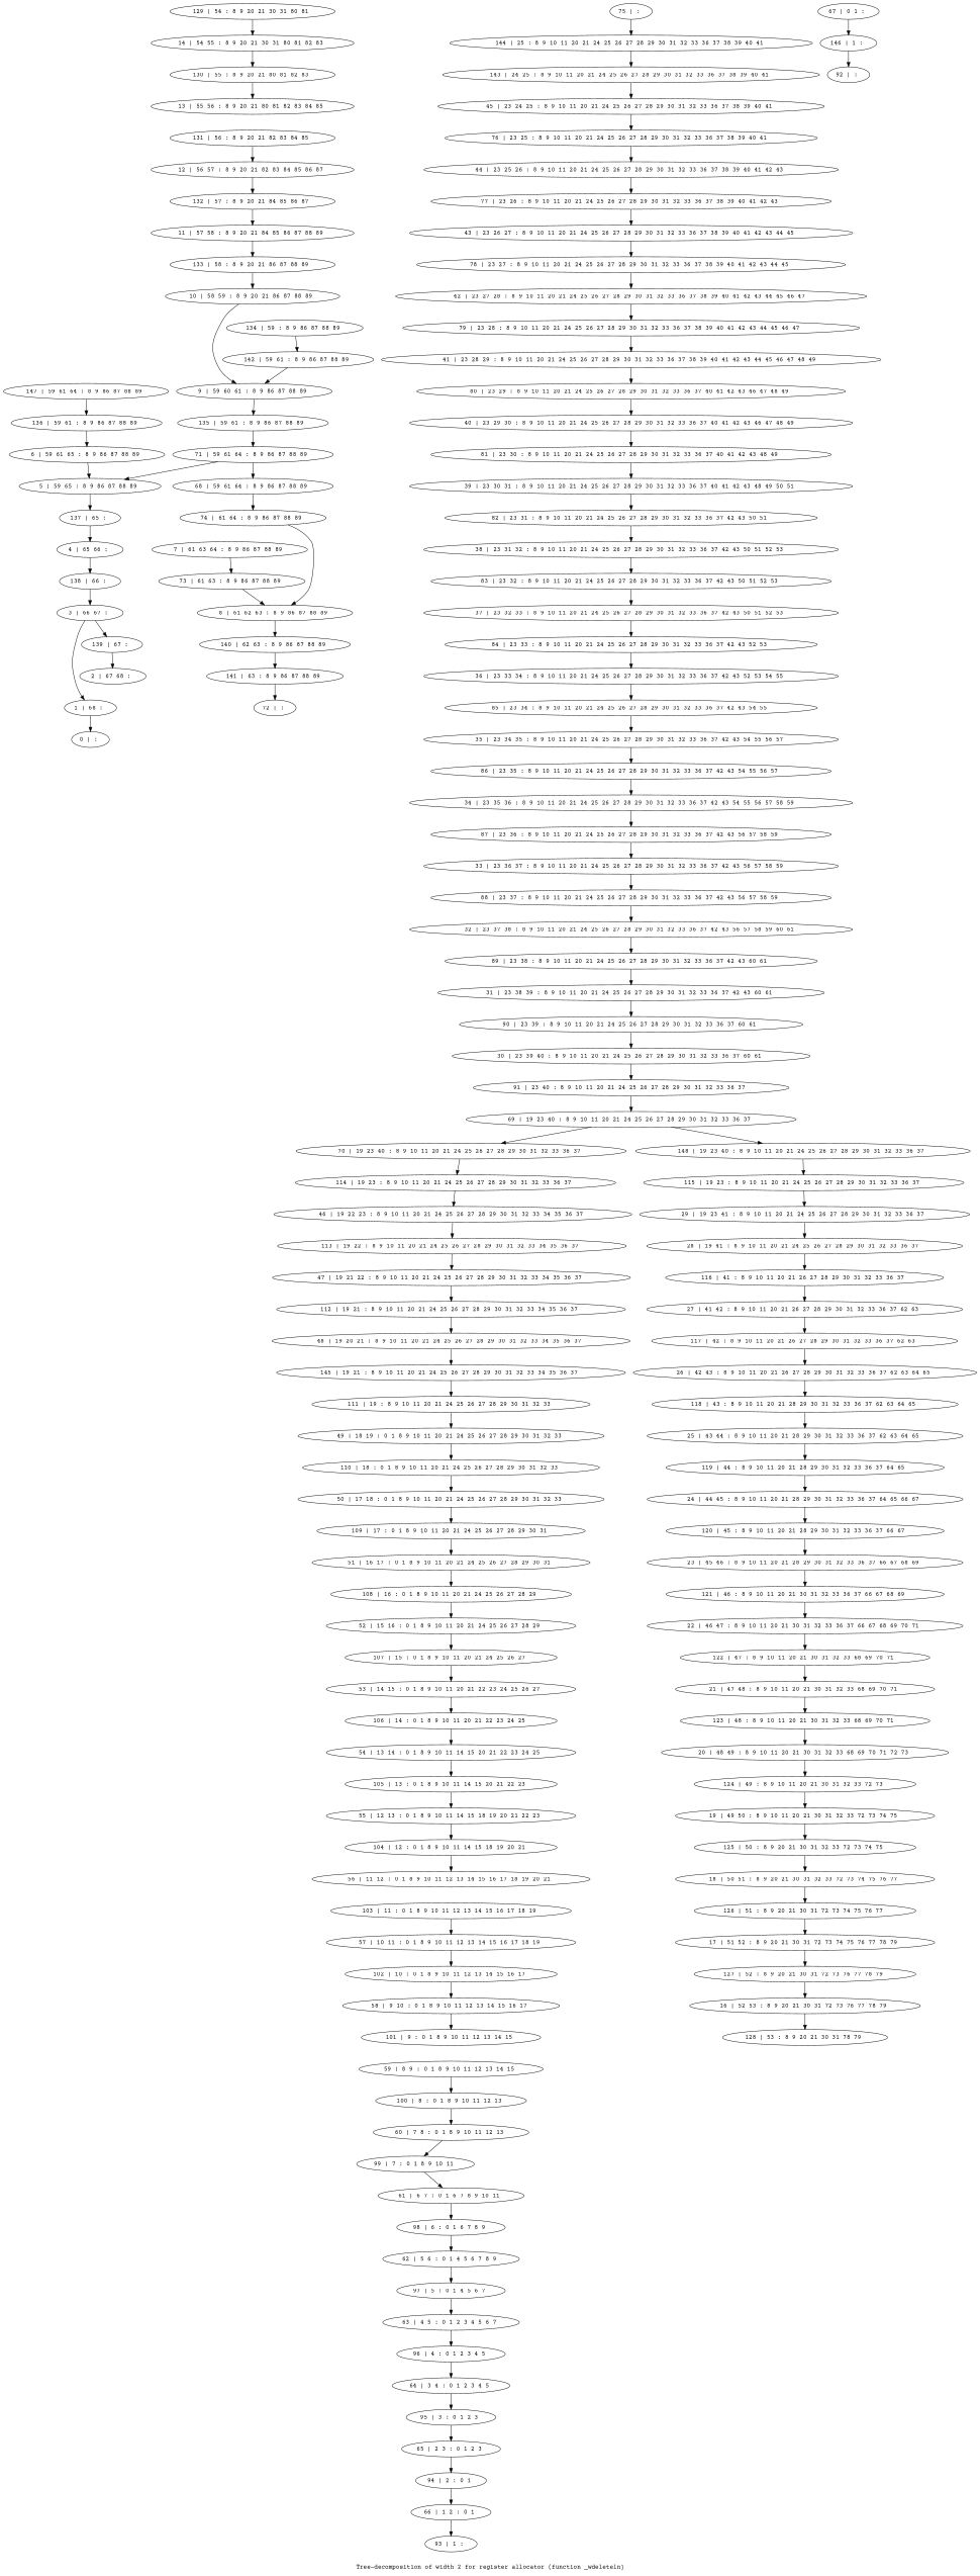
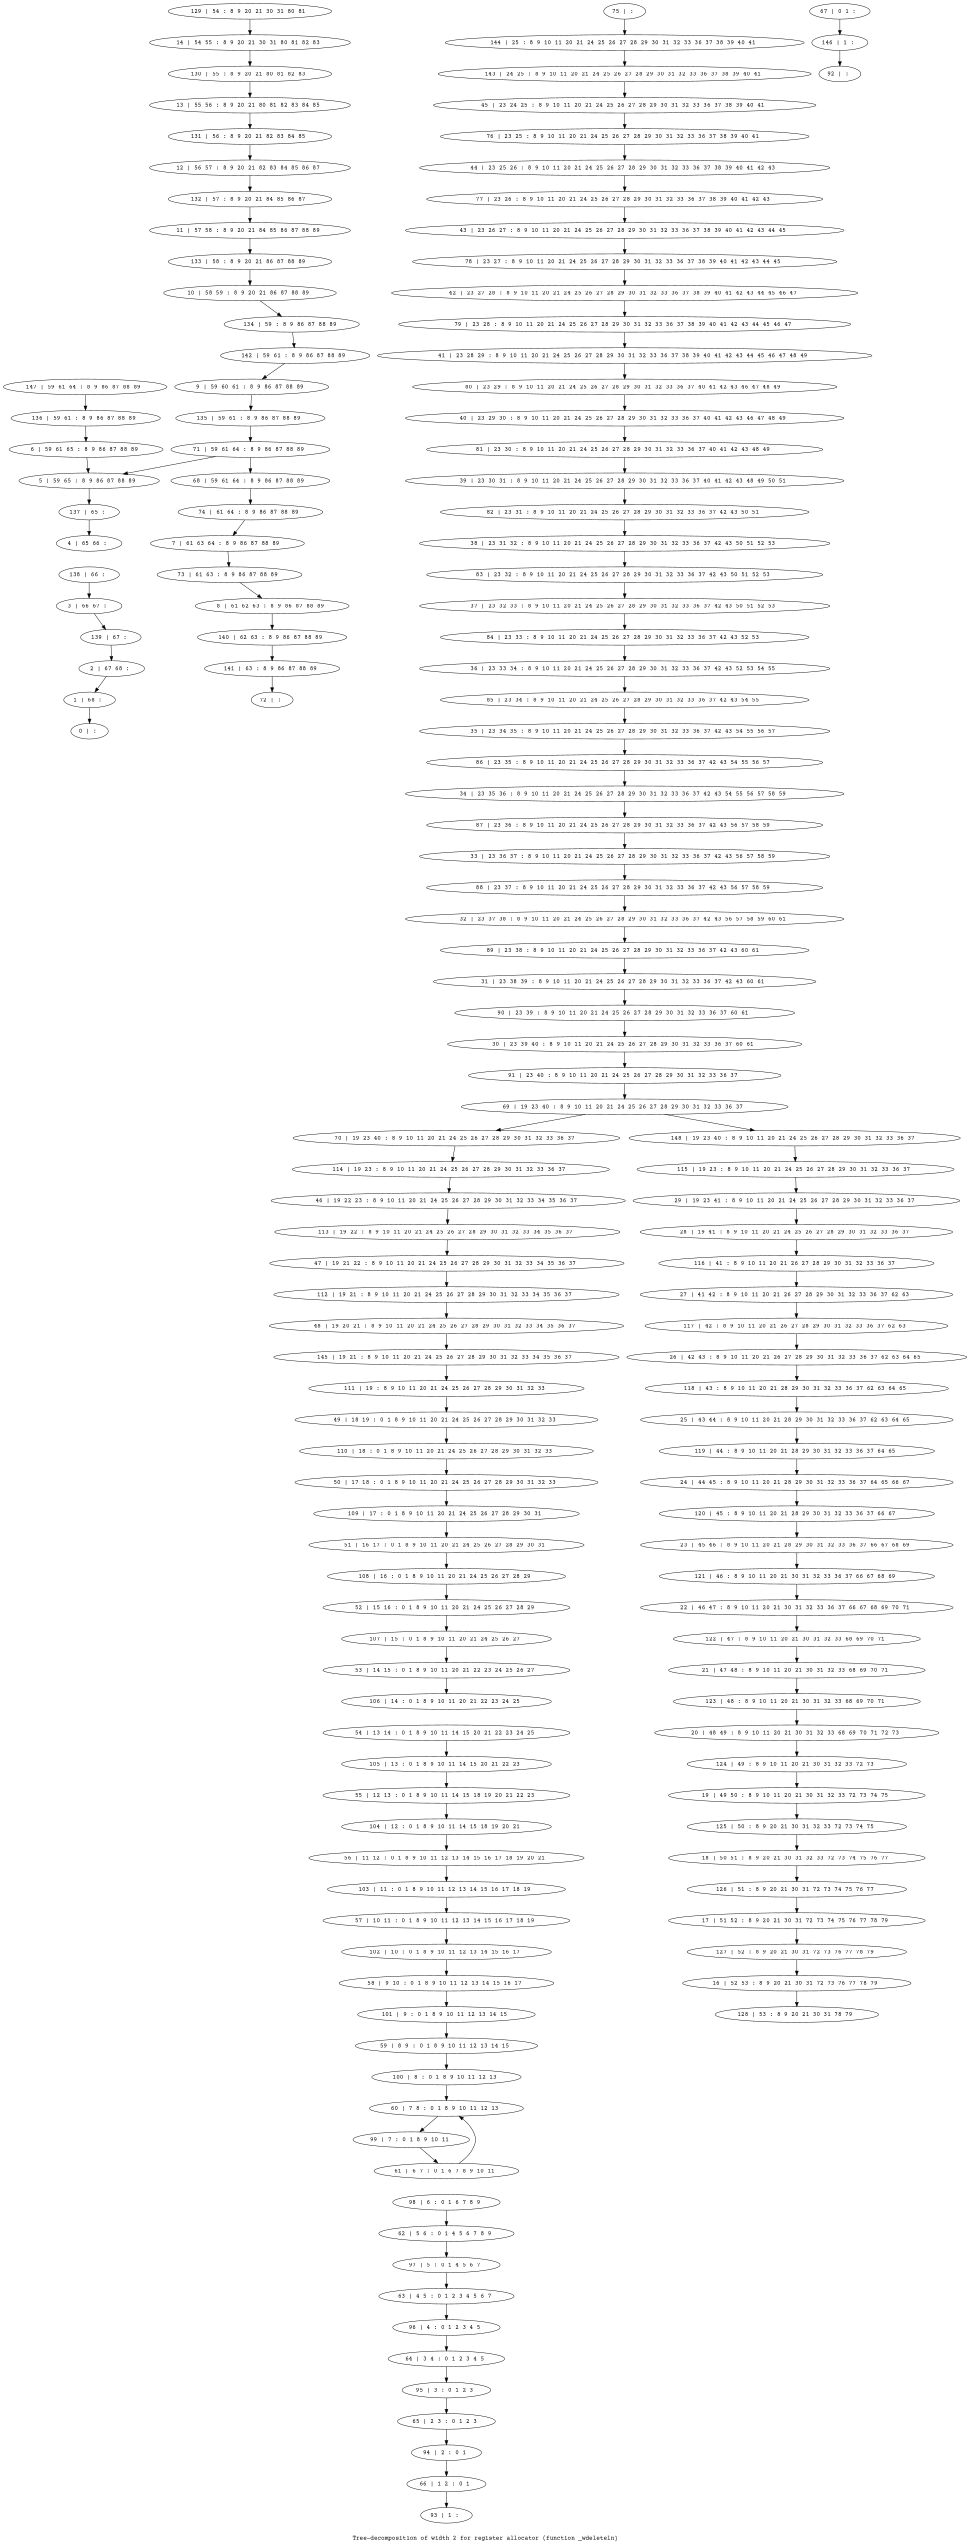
  digraph {
    fontname="Courier Prime"
    label="Tree-decomposition of width 2 for register allocator (function _wdeleteln)"
    node [fontname="Courier Prime"]
    edge [fontname="Courier Prime"]
    n1 [label="0 | : "]
    n2 [label="1 | 68 : "]
    n3 [label="2 | 67 68 : "]
    n4 [label="3 | 66 67 : "]
    n5 [label="139 | 67 : "]
    n6 [label="4 | 65 66 : "]
    n7 [label="138 | 66 : "]
    n8 [label="5 | 59 65 : 8 9 86 87 88 89 "]
    n9 [label="137 | 65 : "]
    n10 [label="6 | 59 61 65 : 8 9 86 87 88 89 "]
    n11 [label="7 | 61 63 64 : 8 9 86 87 88 89 "]
    n12 [label="73 | 61 63 : 8 9 86 87 88 89 "]
    n13 [label="8 | 61 62 63 : 8 9 86 87 88 89 "]
    n14 [label="140 | 62 63 : 8 9 86 87 88 89 "]
    n15 [label="141 | 63 : 8 9 86 87 88 89 "]
    n16 [label="9 | 59 60 61 : 8 9 86 87 88 89 "]
    n17 [label="135 | 59 61 : 8 9 86 87 88 89 "]
    n18 [label="71 | 59 61 64 : 8 9 86 87 88 89 "]
    n19 [label="10 | 58 59 : 8 9 20 21 86 87 88 89 "]
    n20 [label="134 | 59 : 8 9 86 87 88 89 "]
    n21 [label="142 | 59 61 : 8 9 86 87 88 89 "]
    n22 [label="11 | 57 58 : 8 9 20 21 84 85 86 87 88 89 "]
    n23 [label="133 | 58 : 8 9 20 21 86 87 88 89 "]
    n24 [label="12 | 56 57 : 8 9 20 21 82 83 84 85 86 87 "]
    n25 [label="132 | 57 : 8 9 20 21 84 85 86 87 "]
    n26 [label="13 | 55 56 : 8 9 20 21 80 81 82 83 84 85 "]
    n27 [label="131 | 56 : 8 9 20 21 82 83 84 85 "]
    n28 [label="14 | 54 55 : 8 9 20 21 30 31 80 81 82 83 "]
    n29 [label="130 | 55 : 8 9 20 21 80 81 82 83 "]
    n30 [label="129 | 54 : 8 9 20 21 30 31 80 81 "]
    n31 [label="16 | 52 53 : 8 9 20 21 30 31 72 73 76 77 78 79 "]
    n32 [label="128 | 53 : 8 9 20 21 30 31 78 79 "]
    n33 [label="17 | 51 52 : 8 9 20 21 30 31 72 73 74 75 76 77 78 79 "]
    n34 [label="127 | 52 : 8 9 20 21 30 31 72 73 76 77 78 79 "]
    n35 [label="18 | 50 51 : 8 9 20 21 30 31 32 33 72 73 74 75 76 77 "]
    n36 [label="126 | 51 : 8 9 20 21 30 31 72 73 74 75 76 77 "]
    n37 [label="19 | 49 50 : 8 9 10 11 20 21 30 31 32 33 72 73 74 75 "]
    n38 [label="125 | 50 : 8 9 20 21 30 31 32 33 72 73 74 75 "]
    n39 [label="20 | 48 49 : 8 9 10 11 20 21 30 31 32 33 68 69 70 71 72 73 "]
    n40 [label="124 | 49 : 8 9 10 11 20 21 30 31 32 33 72 73 "]
    n41 [label="21 | 47 48 : 8 9 10 11 20 21 30 31 32 33 68 69 70 71 "]
    n42 [label="123 | 48 : 8 9 10 11 20 21 30 31 32 33 68 69 70 71 "]
    n43 [label="22 | 46 47 : 8 9 10 11 20 21 30 31 32 33 36 37 66 67 68 69 70 71 "]
    n44 [label="122 | 47 : 8 9 10 11 20 21 30 31 32 33 68 69 70 71 "]
    n45 [label="23 | 45 46 : 8 9 10 11 20 21 28 29 30 31 32 33 36 37 66 67 68 69 "]
    n46 [label="121 | 46 : 8 9 10 11 20 21 30 31 32 33 36 37 66 67 68 69 "]
    n47 [label="24 | 44 45 : 8 9 10 11 20 21 28 29 30 31 32 33 36 37 64 65 66 67 "]
    n48 [label="120 | 45 : 8 9 10 11 20 21 28 29 30 31 32 33 36 37 66 67 "]
    n49 [label="25 | 43 44 : 8 9 10 11 20 21 28 29 30 31 32 33 36 37 62 63 64 65 "]
    n50 [label="119 | 44 : 8 9 10 11 20 21 28 29 30 31 32 33 36 37 64 65 "]
    n51 [label="26 | 42 43 : 8 9 10 11 20 21 26 27 28 29 30 31 32 33 36 37 62 63 64 65 "]
    n52 [label="118 | 43 : 8 9 10 11 20 21 28 29 30 31 32 33 36 37 62 63 64 65 "]
    n53 [label="27 | 41 42 : 8 9 10 11 20 21 26 27 28 29 30 31 32 33 36 37 62 63 "]
    n54 [label="117 | 42 : 8 9 10 11 20 21 26 27 28 29 30 31 32 33 36 37 62 63 "]
    n55 [label="28 | 19 41 : 8 9 10 11 20 21 24 25 26 27 28 29 30 31 32 33 36 37 "]
    n56 [label="116 | 41 : 8 9 10 11 20 21 26 27 28 29 30 31 32 33 36 37 "]
    n57 [label="29 | 19 23 41 : 8 9 10 11 20 21 24 25 26 27 28 29 30 31 32 33 36 37 "]
    n58 [label="30 | 23 39 40 : 8 9 10 11 20 21 24 25 26 27 28 29 30 31 32 33 36 37 60 61 "]
    n59 [label="91 | 23 40 : 8 9 10 11 20 21 24 25 26 27 28 29 30 31 32 33 36 37 "]
    n60 [label="69 | 19 23 40 : 8 9 10 11 20 21 24 25 26 27 28 29 30 31 32 33 36 37 "]
    n61 [label="31 | 23 38 39 : 8 9 10 11 20 21 24 25 26 27 28 29 30 31 32 33 36 37 42 43 60 61 "]
    n62 [label="90 | 23 39 : 8 9 10 11 20 21 24 25 26 27 28 29 30 31 32 33 36 37 60 61 "]
    n63 [label="32 | 23 37 38 : 8 9 10 11 20 21 24 25 26 27 28 29 30 31 32 33 36 37 42 43 56 57 58 59 60 61 "]
    n64 [label="89 | 23 38 : 8 9 10 11 20 21 24 25 26 27 28 29 30 31 32 33 36 37 42 43 60 61 "]
    n65 [label="33 | 23 36 37 : 8 9 10 11 20 21 24 25 26 27 28 29 30 31 32 33 36 37 42 43 56 57 58 59 "]
    n66 [label="88 | 23 37 : 8 9 10 11 20 21 24 25 26 27 28 29 30 31 32 33 36 37 42 43 56 57 58 59 "]
    n67 [label="34 | 23 35 36 : 8 9 10 11 20 21 24 25 26 27 28 29 30 31 32 33 36 37 42 43 54 55 56 57 58 59 "]
    n68 [label="87 | 23 36 : 8 9 10 11 20 21 24 25 26 27 28 29 30 31 32 33 36 37 42 43 56 57 58 59 "]
    n69 [label="35 | 23 34 35 : 8 9 10 11 20 21 24 25 26 27 28 29 30 31 32 33 36 37 42 43 54 55 56 57 "]
    n70 [label="86 | 23 35 : 8 9 10 11 20 21 24 25 26 27 28 29 30 31 32 33 36 37 42 43 54 55 56 57 "]
    n71 [label="36 | 23 33 34 : 8 9 10 11 20 21 24 25 26 27 28 29 30 31 32 33 36 37 42 43 52 53 54 55 "]
    n72 [label="85 | 23 34 : 8 9 10 11 20 21 24 25 26 27 28 29 30 31 32 33 36 37 42 43 54 55 "]
    n73 [label="37 | 23 32 33 : 8 9 10 11 20 21 24 25 26 27 28 29 30 31 32 33 36 37 42 43 50 51 52 53 "]
    n74 [label="84 | 23 33 : 8 9 10 11 20 21 24 25 26 27 28 29 30 31 32 33 36 37 42 43 52 53 "]
    n75 [label="38 | 23 31 32 : 8 9 10 11 20 21 24 25 26 27 28 29 30 31 32 33 36 37 42 43 50 51 52 53 "]
    n76 [label="83 | 23 32 : 8 9 10 11 20 21 24 25 26 27 28 29 30 31 32 33 36 37 42 43 50 51 52 53 "]
    n77 [label="39 | 23 30 31 : 8 9 10 11 20 21 24 25 26 27 28 29 30 31 32 33 36 37 40 41 42 43 48 49 50 51 "]
    n78 [label="82 | 23 31 : 8 9 10 11 20 21 24 25 26 27 28 29 30 31 32 33 36 37 42 43 50 51 "]
    n79 [label="40 | 23 29 30 : 8 9 10 11 20 21 24 25 26 27 28 29 30 31 32 33 36 37 40 41 42 43 46 47 48 49 "]
    n80 [label="81 | 23 30 : 8 9 10 11 20 21 24 25 26 27 28 29 30 31 32 33 36 37 40 41 42 43 48 49 "]
    n81 [label="41 | 23 28 29 : 8 9 10 11 20 21 24 25 26 27 28 29 30 31 32 33 36 37 38 39 40 41 42 43 44 45 46 47 48 49 "]
    n82 [label="80 | 23 29 : 8 9 10 11 20 21 24 25 26 27 28 29 30 31 32 33 36 37 40 41 42 43 46 47 48 49 "]
    n83 [label="42 | 23 27 28 : 8 9 10 11 20 21 24 25 26 27 28 29 30 31 32 33 36 37 38 39 40 41 42 43 44 45 46 47 "]
    n84 [label="79 | 23 28 : 8 9 10 11 20 21 24 25 26 27 28 29 30 31 32 33 36 37 38 39 40 41 42 43 44 45 46 47 "]
    n85 [label="43 | 23 26 27 : 8 9 10 11 20 21 24 25 26 27 28 29 30 31 32 33 36 37 38 39 40 41 42 43 44 45 "]
    n86 [label="78 | 23 27 : 8 9 10 11 20 21 24 25 26 27 28 29 30 31 32 33 36 37 38 39 40 41 42 43 44 45 "]
    n87 [label="44 | 23 25 26 : 8 9 10 11 20 21 24 25 26 27 28 29 30 31 32 33 36 37 38 39 40 41 42 43 "]
    n88 [label="77 | 23 26 : 8 9 10 11 20 21 24 25 26 27 28 29 30 31 32 33 36 37 38 39 40 41 42 43 "]
    n89 [label="45 | 23 24 25 : 8 9 10 11 20 21 24 25 26 27 28 29 30 31 32 33 36 37 38 39 40 41 "]
    n90 [label="76 | 23 25 : 8 9 10 11 20 21 24 25 26 27 28 29 30 31 32 33 36 37 38 39 40 41 "]
    n91 [label="46 | 19 22 23 : 8 9 10 11 20 21 24 25 26 27 28 29 30 31 32 33 34 35 36 37 "]
    n92 [label="113 | 19 22 : 8 9 10 11 20 21 24 25 26 27 28 29 30 31 32 33 34 35 36 37 "]
    n93 [label="47 | 19 21 22 : 8 9 10 11 20 21 24 25 26 27 28 29 30 31 32 33 34 35 36 37 "]
    n94 [label="112 | 19 21 : 8 9 10 11 20 21 24 25 26 27 28 29 30 31 32 33 34 35 36 37 "]
    n95 [label="48 | 19 20 21 : 8 9 10 11 20 21 24 25 26 27 28 29 30 31 32 33 34 35 36 37 "]
    n96 [label="145 | 19 21 : 8 9 10 11 20 21 24 25 26 27 28 29 30 31 32 33 34 35 36 37 "]
    n97 [label="111 | 19 : 8 9 10 11 20 21 24 25 26 27 28 29 30 31 32 33 "]
    n98 [label="49 | 18 19 : 0 1 8 9 10 11 20 21 24 25 26 27 28 29 30 31 32 33 "]
    n99 [label="110 | 18 : 0 1 8 9 10 11 20 21 24 25 26 27 28 29 30 31 32 33 "]
    n100 [label="50 | 17 18 : 0 1 8 9 10 11 20 21 24 25 26 27 28 29 30 31 32 33 "]
    n101 [label="109 | 17 : 0 1 8 9 10 11 20 21 24 25 26 27 28 29 30 31 "]
    n102 [label="51 | 16 17 : 0 1 8 9 10 11 20 21 24 25 26 27 28 29 30 31 "]
    n103 [label="108 | 16 : 0 1 8 9 10 11 20 21 24 25 26 27 28 29 "]
    n104 [label="52 | 15 16 : 0 1 8 9 10 11 20 21 24 25 26 27 28 29 "]
    n105 [label="107 | 15 : 0 1 8 9 10 11 20 21 24 25 26 27 "]
    n106 [label="53 | 14 15 : 0 1 8 9 10 11 20 21 22 23 24 25 26 27 "]
    n107 [label="106 | 14 : 0 1 8 9 10 11 20 21 22 23 24 25 "]
    n108 [label="54 | 13 14 : 0 1 8 9 10 11 14 15 20 21 22 23 24 25 "]
    n109 [label="105 | 13 : 0 1 8 9 10 11 14 15 20 21 22 23 "]
    n110 [label="55 | 12 13 : 0 1 8 9 10 11 14 15 18 19 20 21 22 23 "]
    n111 [label="104 | 12 : 0 1 8 9 10 11 14 15 18 19 20 21 "]
    n112 [label="56 | 11 12 : 0 1 8 9 10 11 12 13 14 15 16 17 18 19 20 21 "]
    n113 [label="103 | 11 : 0 1 8 9 10 11 12 13 14 15 16 17 18 19 "]
    n114 [label="57 | 10 11 : 0 1 8 9 10 11 12 13 14 15 16 17 18 19 "]
    n115 [label="102 | 10 : 0 1 8 9 10 11 12 13 14 15 16 17 "]
    n116 [label="58 | 9 10 : 0 1 8 9 10 11 12 13 14 15 16 17 "]
    n117 [label="101 | 9 : 0 1 8 9 10 11 12 13 14 15 "]
    n118 [label="59 | 8 9 : 0 1 8 9 10 11 12 13 14 15 "]
    n119 [label="100 | 8 : 0 1 8 9 10 11 12 13 "]
    n120 [label="60 | 7 8 : 0 1 8 9 10 11 12 13 "]
    n121 [label="99 | 7 : 0 1 8 9 10 11 "]
    n122 [label="61 | 6 7 : 0 1 6 7 8 9 10 11 "]
    n123 [label="98 | 6 : 0 1 6 7 8 9 "]
    n124 [label="62 | 5 6 : 0 1 4 5 6 7 8 9 "]
    n125 [label="97 | 5 : 0 1 4 5 6 7 "]
    n126 [label="63 | 4 5 : 0 1 2 3 4 5 6 7 "]
    n127 [label="96 | 4 : 0 1 2 3 4 5 "]
    n128 [label="64 | 3 4 : 0 1 2 3 4 5 "]
    n129 [label="95 | 3 : 0 1 2 3 "]
    n130 [label="65 | 2 3 : 0 1 2 3 "]
    n131 [label="94 | 2 : 0 1 "]
    n132 [label="66 | 1 2 : 0 1 "]
    n133 [label="93 | 1 : "]
    n134 [label="67 | 0 1 : "]
    n135 [label="146 | 1 : "]
    n136 [label="92 | : "]
    n137 [label="68 | 59 61 64 : 8 9 86 87 88 89 "]
    n138 [label="74 | 61 64 : 8 9 86 87 88 89 "]
    n139 [label="70 | 19 23 40 : 8 9 10 11 20 21 24 25 26 27 28 29 30 31 32 33 36 37 "]
    n140 [label="148 | 19 23 40 : 8 9 10 11 20 21 24 25 26 27 28 29 30 31 32 33 36 37 "]
    n141 [label="114 | 19 23 : 8 9 10 11 20 21 24 25 26 27 28 29 30 31 32 33 36 37 "]
    n142 [label="115 | 19 23 : 8 9 10 11 20 21 24 25 26 27 28 29 30 31 32 33 36 37 "]
    n143 [label="147 | 59 61 64 : 8 9 86 87 88 89 "]
    n144 [label="136 | 59 61 : 8 9 86 87 88 89 "]
    n145 [label="72 | : "]
    n146 [label="75 | : "]
    n147 [label="144 | 25 : 8 9 10 11 20 21 24 25 26 27 28 29 30 31 32 33 36 37 38 39 40 41 "]
    n148 [label="143 | 24 25 : 8 9 10 11 20 21 24 25 26 27 28 29 30 31 32 33 36 37 38 39 40 41 "]
    n2 -> n1
-   n4 -> n2
+   n3 -> n2
    n4 -> n5
    n5 -> n3
-   n6 -> n7
    n7 -> n4
    n8 -> n9
    n9 -> n6
    n10 -> n8
    n11 -> n12
    n12 -> n13
    n13 -> n14
    n14 -> n15
    n15 -> n145
    n16 -> n17
    n17 -> n18
    n18 -> n8
    n18 -> n137
-   n19 -> n16
+   n19 -> n20
    n20 -> n21
    n21 -> n16
    n22 -> n23
    n23 -> n19
    n24 -> n25
    n25 -> n22
+   n26 -> n27
    n27 -> n24
    n28 -> n29
    n29 -> n26
    n30 -> n28
    n31 -> n32
    n33 -> n34
    n34 -> n31
    n35 -> n36
    n36 -> n33
    n37 -> n38
    n38 -> n35
    n39 -> n40
    n40 -> n37
    n41 -> n42
    n42 -> n39
    n43 -> n44
    n44 -> n41
    n45 -> n46
    n46 -> n43
    n47 -> n48
    n48 -> n45
    n49 -> n50
    n50 -> n47
    n51 -> n52
    n52 -> n49
    n53 -> n54
    n54 -> n51
    n55 -> n56
    n56 -> n53
    n57 -> n55
    n58 -> n59
    n59 -> n60
    n60 -> n139
    n60 -> n140
    n61 -> n62
    n62 -> n58
    n63 -> n64
    n64 -> n61
    n65 -> n66
    n66 -> n63
    n67 -> n68
    n68 -> n65
    n69 -> n70
    n70 -> n67
    n71 -> n72
    n72 -> n69
    n73 -> n74
    n74 -> n71
    n75 -> n76
    n76 -> n73
    n77 -> n78
    n78 -> n75
    n79 -> n80
    n80 -> n77
    n81 -> n82
    n82 -> n79
    n83 -> n84
    n84 -> n81
    n85 -> n86
    n86 -> n83
    n87 -> n88
    n88 -> n85
    n89 -> n90
    n90 -> n87
    n91 -> n92
    n92 -> n93
    n93 -> n94
    n94 -> n95
    n95 -> n96
    n96 -> n97
    n97 -> n98
    n98 -> n99
    n99 -> n100
    n100 -> n101
    n101 -> n102
    n102 -> n103
    n103 -> n104
    n104 -> n105
    n105 -> n106
    n106 -> n107
-   n107 -> n108
    n108 -> n109
    n109 -> n110
    n110 -> n111
    n111 -> n112
+   n112 -> n113
    n113 -> n114
    n114 -> n115
    n115 -> n116
    n116 -> n117
+   n117 -> n118
    n118 -> n119
    n119 -> n120
    n120 -> n121
    n121 -> n122
-   n122 -> n123
+   n122 -> n120
    n123 -> n124
    n124 -> n125
    n125 -> n126
    n126 -> n127
    n127 -> n128
    n128 -> n129
    n129 -> n130
    n130 -> n131
    n131 -> n132
    n132 -> n133
    n134 -> n135
    n135 -> n136
    n137 -> n138
-   n138 -> n13
+   n138 -> n11
    n139 -> n141
    n140 -> n142
    n141 -> n91
    n142 -> n57
    n143 -> n144
    n144 -> n10
    n146 -> n147
    n147 -> n148
    n148 -> n89
  }
